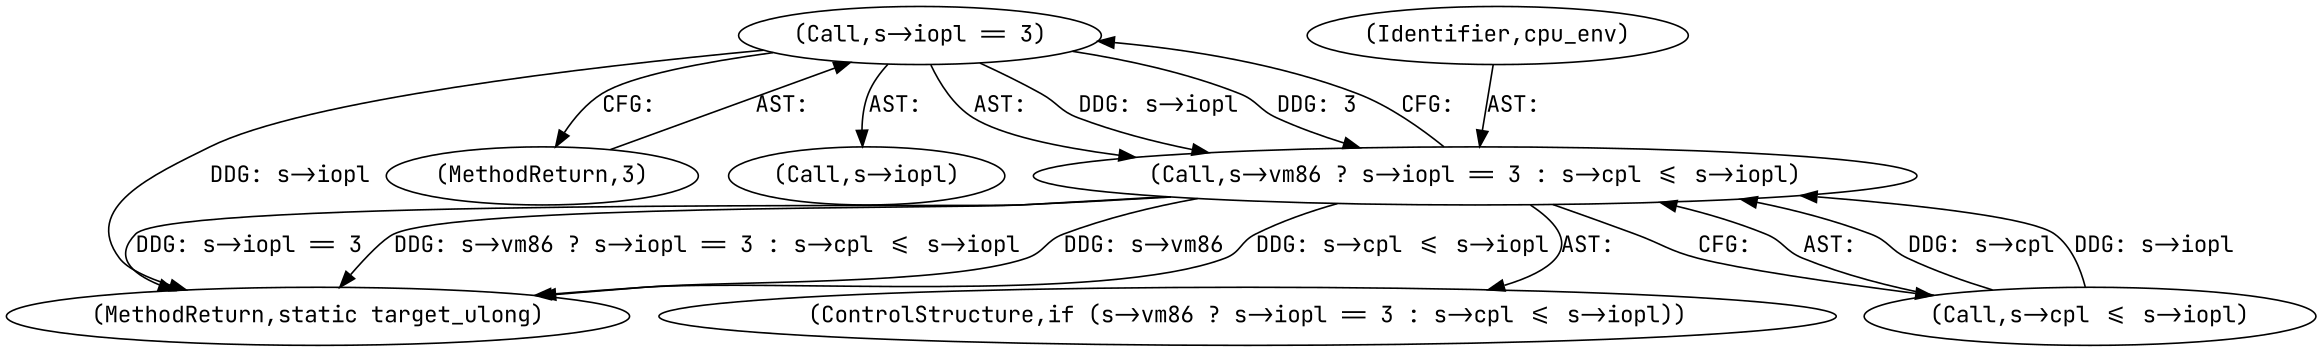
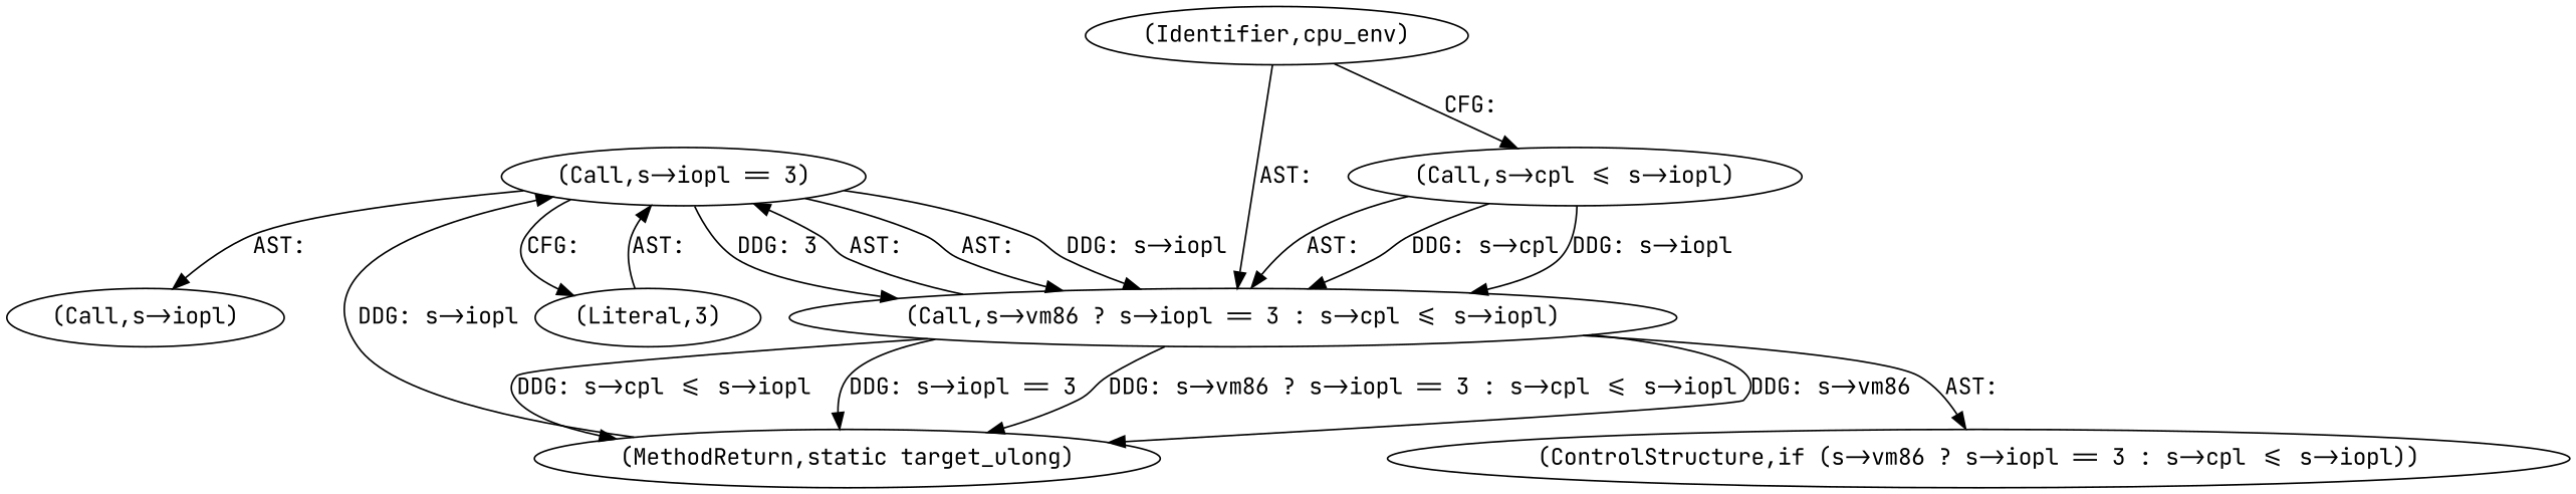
  digraph {
    fontname="JetBrains Mono"
    node [fontname="JetBrains Mono"]
    edge [fontname="JetBrains Mono"]
    n1 [label="(Call,s->iopl == 3)"]
    n2 [label="(Call,s->vm86 ? s->iopl == 3 : s->cpl <= s->iopl)"]
    n3 [label="(MethodReturn,static target_ulong)"]
-   n4 [label="(MethodReturn,3)"]
+   n4 [label="(Literal,3)"]
    n5 [label="(Call,s->iopl)"]
    n6 [label="(ControlStructure,if (s->vm86 ? s->iopl == 3 : s->cpl <= s->iopl))"]
    n7 [label="(Call,s->cpl <= s->iopl)"]
    n8 [label="(Identifier,cpu_env)"]
    n1 -> n2 [label="AST: "]
    n1 -> n2 [label="DDG: s->iopl"]
    n1 -> n2 [label="DDG: 3"]
-   n1 -> n3 [label="DDG: s->iopl"]
+   n3 -> n1 [label="DDG: s->iopl"]
    n1 -> n4 [label="CFG: "]
    n1 -> n5 [label="AST: "]
-   n2 -> n1 [label="CFG: "]
+   n2 -> n1 [label="AST: "]
    n2 -> n3 [label="DDG: s->vm86"]
    n2 -> n3 [label="DDG: s->cpl <= s->iopl"]
    n2 -> n3 [label="DDG: s->iopl == 3"]
    n2 -> n3 [label="DDG: s->vm86 ? s->iopl == 3 : s->cpl <= s->iopl"]
    n2 -> n6 [label="AST: "]
-   n2 -> n7 [label="CFG: "]
+   n8 -> n7 [label="CFG: "]
    n4 -> n1 [label="AST: "]
    n7 -> n2 [label="AST: "]
    n7 -> n2 [label="DDG: s->cpl"]
    n7 -> n2 [label="DDG: s->iopl"]
    n8 -> n2 [label="AST: "]
  }
